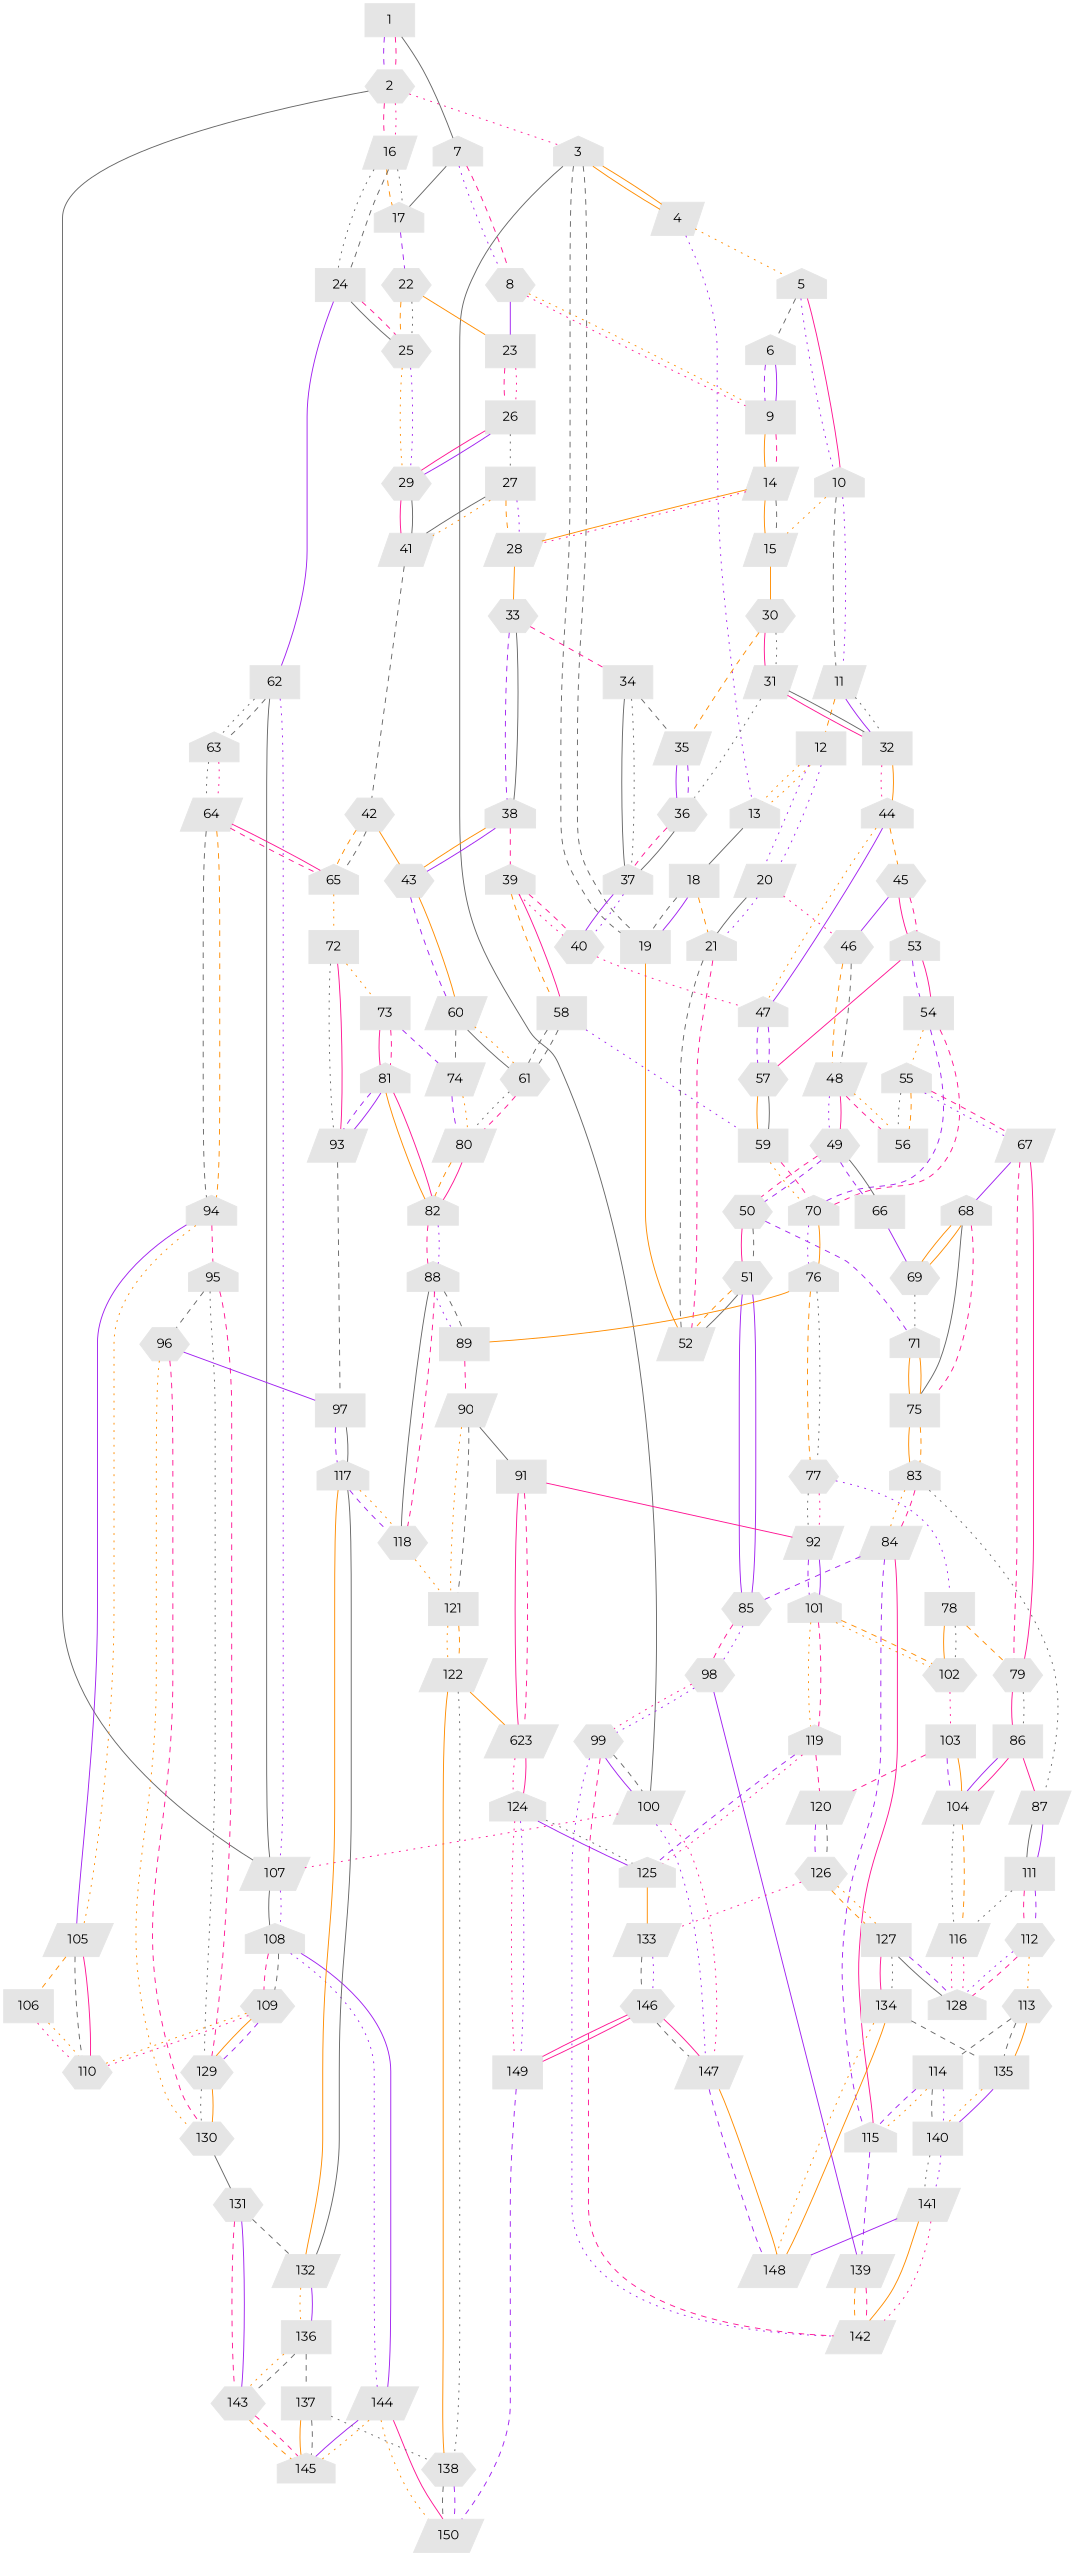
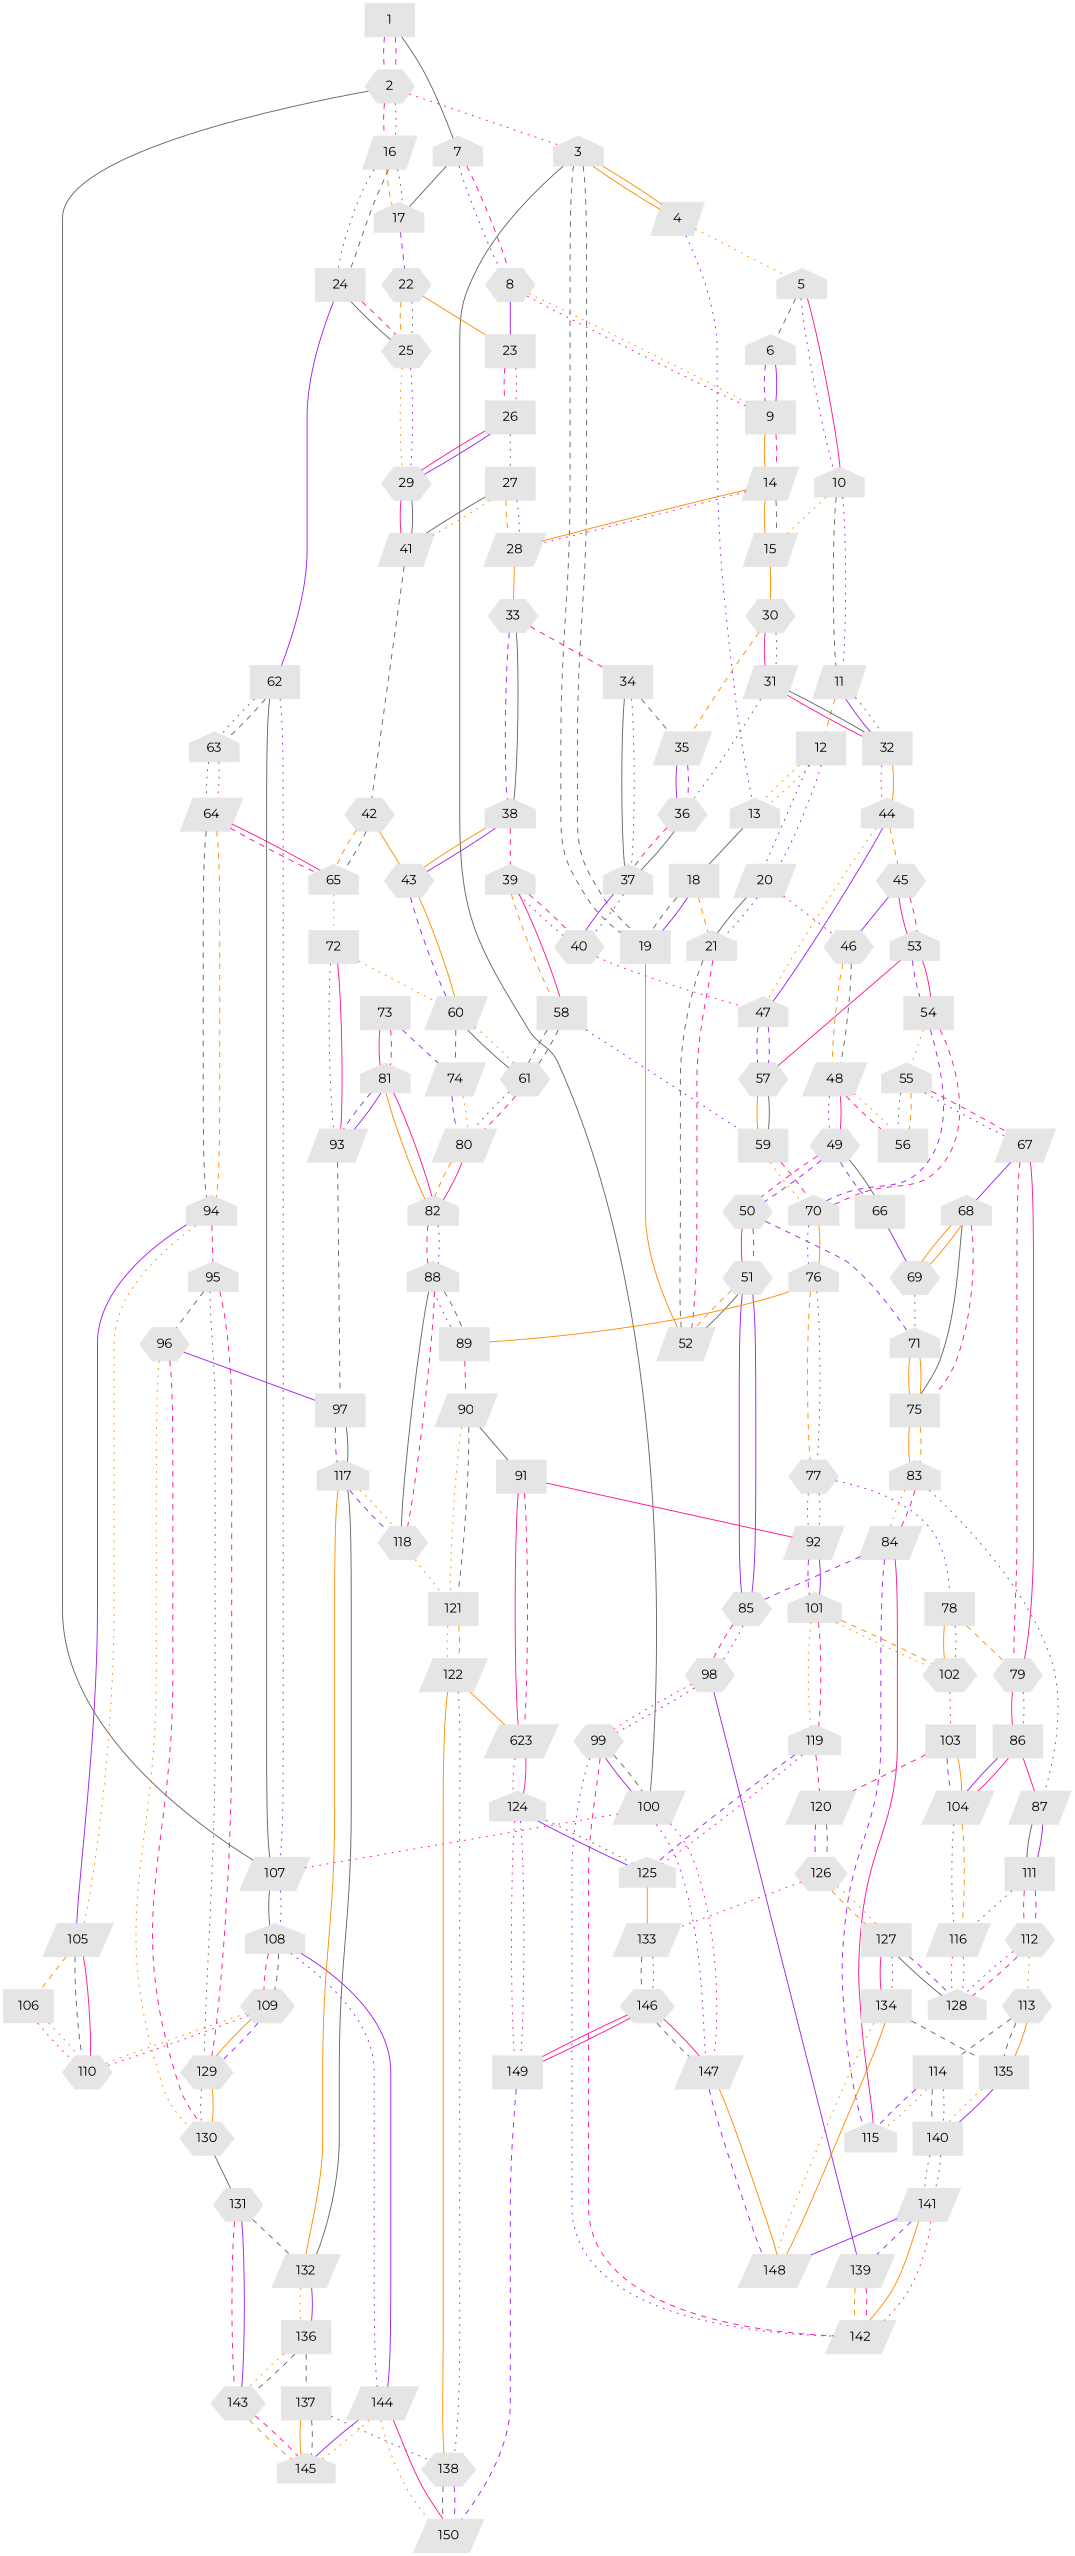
  graph {
    fontname=Montserrat
    node [color=gray90 fontname=Montserrat shape=parallelogram style=filled]
    edge [color=deeppink fontname=Montserrat style=dashed]
    1 [shape=box]
    2 [shape=hexagon]
    7 [shape=house]
    3 [shape=house]
    16
    107
    8 [shape=hexagon]
    17 [shape=house]
    4
    19 [shape=box]
    100
    24 [shape=box]
    108 [shape=house]
    5 [shape=house]
    13 [shape=house]
    52
    147
    6 [shape=house]
    10 [shape=house]
    18 [shape=box]
    9 [shape=box]
    11
    15
    14
    23 [shape=box]
    22 [shape=hexagon]
    26 [shape=box]
    28
    12 [shape=box]
    32 [shape=box]
    30 [shape=hexagon]
    20
    44 [shape=house]
    21 [shape=house]
    46 [shape=hexagon]
    33 [shape=hexagon]
    31
    35
    25 [shape=hexagon]
    62 [shape=box]
    48
    29 [shape=hexagon]
    27 [shape=box]
    63 [shape=house]
    41
    42 [shape=hexagon]
    34 [shape=box]
    38 [shape=house]
    36 [shape=hexagon]
    37 [shape=house]
    47 [shape=house]
    45 [shape=hexagon]
    39 [shape=house]
    43 [shape=hexagon]
    40 [shape=hexagon]
    58 [shape=box]
    60
    59 [shape=box]
    61 [shape=hexagon]
    57 [shape=hexagon]
    65 [shape=house]
    72 [shape=box]
    74
    53 [shape=house]
    54 [shape=box]
    49 [shape=hexagon]
    56 [shape=box]
    50 [shape=hexagon]
    66 [shape=box]
    51 [shape=hexagon]
    71 [shape=house]
    69 [shape=hexagon]
    85 [shape=hexagon]
    75 [shape=box]
    98 [shape=hexagon]
    55 [shape=house]
    70 [shape=house]
    67
    76 [shape=house]
    68 [shape=house]
    79 [shape=hexagon]
    80
    82 [shape=house]
    64
    94 [shape=house]
    95 [shape=house]
    105
    73 [shape=box]
    93
    86 [shape=box]
    83 [shape=house]
    77 [shape=hexagon]
    89 [shape=box]
    81 [shape=house]
    97 [shape=box]
    84
    87
    78 [shape=box]
    92
    90
    102 [shape=hexagon]
    101 [shape=house]
    103 [shape=box]
    104
    88 [shape=house]
    118 [shape=hexagon]
    115 [shape=house]
    111 [shape=box]
    139
    99 [shape=hexagon]
    116
    112 [shape=hexagon]
    121 [shape=box]
    91 [shape=box]
    n115 [label=623]
    122
    124 [shape=house]
    119 [shape=house]
    117 [shape=house]
    96 [shape=hexagon]
    129 [shape=hexagon]
    106 [shape=box]
    110 [shape=hexagon]
    130 [shape=hexagon]
    131 [shape=hexagon]
    132
    142
    148
    120
    125 [shape=house]
    126 [shape=hexagon]
    128 [shape=house]
    109 [shape=hexagon]
    144
    145 [shape=house]
    150
    113 [shape=hexagon]
    114 [shape=box]
    135 [shape=box]
    140 [shape=box]
    141
    136 [shape=box]
    133
    127 [shape=box]
    138 [shape=hexagon]
    149 [shape=box]
    146 [shape=hexagon]
    134 [shape=box]
    143 [shape=hexagon]
    137 [shape=box]
    1 -- 2 [color=purple]
    1 -- 2
    1 -- 7 [color=gray40 style=solid]
    2 -- 3 [style=dotted]
    2 -- 16
    2 -- 16 [style=dotted]
    2 -- 107 [color=gray40 style=solid]
    7 -- 8 [color=purple style=dotted]
    7 -- 8
    7 -- 17 [color=gray40 style=solid]
    3 -- 4 [color=darkorange style=solid]
    3 -- 4 [color=darkorange style=solid]
    3 -- 19 [color=gray40]
    3 -- 19 [color=gray40]
    3 -- 100 [color=gray40 style=solid]
    16 -- 17 [color=darkorange]
    16 -- 17 [color=gray40 style=dotted]
    16 -- 24 [color=gray40 style=dotted]
    16 -- 24 [color=gray40]
    107 -- 108 [color=gray40 style=solid]
    107 -- 108 [color=purple style=dotted]
    8 -- 9 [style=dotted]
    8 -- 9 [color=darkorange style=dotted]
    8 -- 23 [color=purple style=solid]
    17 -- 22 [color=purple]
    4 -- 5 [color=darkorange style=dotted]
    4 -- 13 [color=purple style=dotted]
    19 -- 52 [color=darkorange style=solid]
    100 -- 107 [style=dotted]
    100 -- 147 [color=purple style=dotted]
    100 -- 147 [style=dotted]
    24 -- 25 [color=gray40 style=solid]
    24 -- 25
    24 -- 62 [color=purple style=solid]
    108 -- 109
    108 -- 109 [color=gray40]
    108 -- 144 [color=purple style=dotted]
    108 -- 144 [color=purple style=solid]
    5 -- 6 [color=gray40]
    5 -- 10 [color=purple style=dotted]
    5 -- 10 [style=solid]
    13 -- 18 [color=gray40 style=solid]
    147 -- 148 [color=purple]
    147 -- 148 [color=darkorange style=solid]
    6 -- 9 [color=purple]
    6 -- 9 [color=purple style=solid]
    10 -- 11 [color=gray40]
    10 -- 11 [color=purple style=dotted]
    10 -- 15 [color=darkorange style=dotted]
    18 -- 19 [color=gray40]
    18 -- 19 [color=purple style=solid]
    18 -- 21 [color=darkorange]
    9 -- 14 [color=darkorange style=solid]
    9 -- 14
    11 -- 12 [color=darkorange]
    11 -- 32 [color=purple style=solid]
    11 -- 32 [color=gray40 style=dotted]
    15 -- 30 [color=darkorange style=solid]
    14 -- 15 [color=darkorange style=solid]
    14 -- 15 [color=gray40]
    14 -- 28 [color=darkorange style=solid]
    14 -- 28 [style=dotted]
    23 -- 26
    23 -- 26 [style=dotted]
    22 -- 23 [color=darkorange style=solid]
    22 -- 25 [color=darkorange]
    22 -- 25 [color=gray40 style=dotted]
    26 -- 29 [style=solid]
    26 -- 29 [color=purple style=solid]
    26 -- 27 [color=gray40 style=dotted]
    28 -- 33 [color=darkorange style=solid]
    12 -- 13 [color=darkorange style=dotted]
    12 -- 13 [color=darkorange style=dotted]
    12 -- 20 [color=purple style=dotted]
    12 -- 20 [color=purple style=dotted]
    32 -- 44 [style=dotted]
    32 -- 44 [color=darkorange style=solid]
    30 -- 31 [style=solid]
    30 -- 31 [color=gray40 style=dotted]
    30 -- 35 [color=darkorange]
    20 -- 21 [color=gray40 style=solid]
    20 -- 21 [color=purple style=dotted]
    20 -- 46 [style=dotted]
    44 -- 47 [color=darkorange style=dotted]
    44 -- 47 [color=purple style=solid]
    44 -- 45 [color=darkorange]
    21 -- 52 [color=gray40]
    21 -- 52
    46 -- 48 [color=darkorange]
    46 -- 48 [color=gray40]
    33 -- 34
    33 -- 38 [color=purple]
    33 -- 38 [color=gray40 style=solid]
    31 -- 32 [style=solid]
    31 -- 32 [color=gray40 style=solid]
    31 -- 36 [color=gray40 style=dotted]
    35 -- 36 [color=purple style=solid]
    35 -- 36 [color=purple]
    25 -- 29 [color=darkorange style=dotted]
    25 -- 29 [color=purple style=dotted]
    62 -- 107 [color=gray40 style=solid]
    62 -- 107 [color=purple style=dotted]
    62 -- 63 [color=gray40 style=dotted]
    62 -- 63 [color=gray40]
    48 -- 49 [color=purple style=dotted]
    48 -- 49 [style=solid]
    48 -- 56
    48 -- 56 [color=darkorange style=dotted]
    29 -- 41 [style=solid]
    29 -- 41 [color=gray40 style=solid]
    27 -- 28 [color=darkorange]
    27 -- 28 [color=purple style=dotted]
    27 -- 41 [color=gray40 style=solid]
    27 -- 41 [color=darkorange style=dotted]
    63 -- 64 [color=gray40 style=dotted]
    63 -- 64 [style=dotted]
    41 -- 42 [color=gray40]
    42 -- 43 [color=darkorange style=solid]
    42 -- 65 [color=darkorange]
    42 -- 65 [color=gray40]
    34 -- 35 [color=gray40]
    34 -- 37 [color=gray40 style=solid]
    34 -- 37 [color=gray40 style=dotted]
    38 -- 39
    38 -- 43 [color=darkorange style=solid]
    38 -- 43 [color=purple style=solid]
    36 -- 37
    36 -- 37 [color=gray40 style=solid]
    37 -- 40 [color=purple style=solid]
    37 -- 40 [color=purple style=dotted]
    47 -- 57 [color=purple]
    47 -- 57 [color=purple]
    45 -- 46 [color=purple style=solid]
    45 -- 53 [style=solid]
    45 -- 53
    39 -- 40 [style=dotted]
    39 -- 40
    39 -- 58 [color=darkorange]
    39 -- 58 [style=solid]
    43 -- 60 [color=purple]
    43 -- 60 [color=darkorange style=solid]
    40 -- 47 [style=dotted]
    58 -- 59 [color=purple style=dotted]
    58 -- 61 [color=gray40]
    58 -- 61 [color=gray40]
    60 -- 61 [color=gray40 style=solid]
    60 -- 61 [color=darkorange style=dotted]
    60 -- 74 [color=gray40]
    59 -- 70 [color=darkorange style=dotted]
    59 -- 70
    61 -- 80 [color=gray40 style=dotted]
    61 -- 80
    57 -- 59 [color=darkorange style=solid]
    57 -- 59 [color=gray40 style=solid]
    65 -- 72 [color=darkorange style=dotted]
-   72 -- 73 [color=darkorange style=dotted]
+   72 -- 60 [color=darkorange style=dotted]
    72 -- 93 [color=gray40 style=dotted]
    72 -- 93 [style=solid]
    74 -- 80 [color=purple]
    74 -- 80 [color=darkorange style=dotted]
    53 -- 57 [style=solid]
    53 -- 54 [color=purple]
    53 -- 54 [style=solid]
    54 -- 55 [color=darkorange style=dotted]
    54 -- 70 [color=purple]
    54 -- 70
    49 -- 50
    49 -- 50 [color=purple]
    49 -- 66 [color=purple]
    49 -- 66 [color=gray40 style=solid]
    50 -- 51 [style=solid]
    50 -- 51 [color=gray40]
    50 -- 71 [color=purple]
    66 -- 69 [color=purple style=solid]
    51 -- 52 [color=darkorange]
    51 -- 52 [color=gray40 style=solid]
    51 -- 85 [color=purple style=solid]
    51 -- 85 [color=purple style=solid]
    71 -- 75 [color=darkorange style=solid]
    71 -- 75 [color=darkorange style=solid]
    69 -- 71 [color=gray40 style=dotted]
    85 -- 98
    85 -- 98 [color=purple style=dotted]
    75 -- 83 [color=darkorange style=solid]
    75 -- 83 [color=darkorange]
    98 -- 139 [color=purple style=solid]
    98 -- 99 [style=dotted]
    98 -- 99 [color=purple style=dotted]
    55 -- 56 [color=gray40 style=dotted]
    55 -- 56 [color=darkorange]
    55 -- 67 [color=purple style=dotted]
    55 -- 67
    70 -- 76 [color=purple style=dotted]
    70 -- 76 [color=darkorange style=solid]
    67 -- 68 [color=purple style=solid]
    67 -- 79
    67 -- 79 [style=solid]
    76 -- 77 [color=darkorange]
    76 -- 77 [color=gray40 style=dotted]
    76 -- 89 [color=darkorange style=solid]
    68 -- 69 [color=darkorange style=solid]
    68 -- 69 [color=darkorange style=solid]
    68 -- 75 [color=gray40 style=solid]
    68 -- 75
    79 -- 86 [style=solid]
    79 -- 86 [color=gray40 style=dotted]
    80 -- 82 [color=darkorange]
    80 -- 82 [style=solid]
    82 -- 88
    82 -- 88 [color=purple style=dotted]
    64 -- 65
    64 -- 65 [style=solid]
    64 -- 94 [color=gray40]
    64 -- 94 [color=darkorange]
    94 -- 95
    94 -- 105 [color=purple style=solid]
    94 -- 105 [color=darkorange style=dotted]
    95 -- 96 [color=gray40]
    95 -- 129 [color=gray40 style=dotted]
    95 -- 129
    105 -- 106 [color=darkorange]
    105 -- 110 [color=gray40]
    105 -- 110 [style=solid]
    73 -- 74 [color=purple]
    73 -- 81 [style=solid]
    73 -- 81
    93 -- 97 [color=gray40]
    86 -- 87 [style=solid]
    86 -- 104 [color=purple style=solid]
    86 -- 104 [style=solid]
    83 -- 84 [color=darkorange style=dotted]
    83 -- 84
    83 -- 87 [color=gray40 style=dotted]
    77 -- 78 [color=purple style=dotted]
    77 -- 92 [color=gray40 style=dotted]
    77 -- 92 [style=dotted]
    89 -- 90
    81 -- 82 [color=darkorange style=solid]
    81 -- 82 [style=solid]
    81 -- 93 [color=purple]
    81 -- 93 [color=purple style=solid]
    97 -- 117 [color=purple]
    97 -- 117 [color=gray40 style=solid]
    84 -- 85 [color=purple]
    84 -- 115 [color=purple]
    84 -- 115 [style=solid]
    87 -- 111 [color=gray40 style=solid]
    87 -- 111 [color=purple style=solid]
    78 -- 79 [color=darkorange]
    78 -- 102 [color=darkorange style=solid]
    78 -- 102 [color=gray40 style=dotted]
    92 -- 101 [color=purple]
    92 -- 101 [color=purple style=solid]
    90 -- 121 [color=darkorange style=dotted]
    90 -- 121 [color=gray40]
    90 -- 91 [color=gray40 style=solid]
    102 -- 103 [style=dotted]
    101 -- 102 [color=darkorange style=dotted]
    101 -- 102 [color=darkorange]
    101 -- 119 [color=darkorange style=dotted]
    101 -- 119
    103 -- 104 [color=purple]
    103 -- 104 [color=darkorange style=solid]
    103 -- 120
    104 -- 116 [color=gray40 style=dotted]
    104 -- 116 [color=darkorange]
    88 -- 89 [color=purple style=dotted]
    88 -- 89 [color=gray40]
    88 -- 118 [color=gray40 style=solid]
    88 -- 118
    118 -- 121 [color=darkorange style=dotted]
-   115 -- 139 [color=purple]
+   141 -- 139 [color=purple]
    111 -- 116 [color=gray40 style=dotted]
    111 -- 112
    111 -- 112 [color=purple]
    139 -- 142 [color=darkorange]
    139 -- 142
    99 -- 100 [color=purple style=solid]
    99 -- 100 [color=gray40]
    99 -- 142 [color=purple style=dotted]
    99 -- 142
    116 -- 128 [style=dotted]
    116 -- 128 [style=dotted]
    112 -- 128 [color=purple style=dotted]
    112 -- 128
    112 -- 113 [color=darkorange style=dotted]
    121 -- 122 [color=darkorange style=dotted]
    121 -- 122 [color=darkorange]
    91 -- 92 [style=solid]
    91 -- n115 [style=solid]
    91 -- n115
    n115 -- 124 [style=dotted]
    n115 -- 124 [style=solid]
    122 -- n115 [color=darkorange style=solid]
    122 -- 138 [color=darkorange style=solid]
    122 -- 138 [color=gray40 style=dotted]
    124 -- 125 [color=purple style=solid]
    124 -- 125 [color=gray40 style=dotted]
    124 -- 149 [style=dotted]
    124 -- 149 [color=purple style=dotted]
    119 -- 120
    119 -- 125 [color=purple]
    119 -- 125 [style=dotted]
    117 -- 118 [color=purple]
    117 -- 118 [color=darkorange style=dotted]
    117 -- 132 [color=darkorange style=solid]
    117 -- 132 [color=gray40 style=solid]
    96 -- 97 [color=purple style=solid]
    96 -- 130 [color=darkorange style=dotted]
    96 -- 130
    129 -- 130 [color=gray40 style=dotted]
    129 -- 130 [color=darkorange style=solid]
    106 -- 110 [style=dotted]
    106 -- 110 [color=darkorange style=dotted]
    130 -- 131 [color=gray40 style=solid]
    131 -- 132 [color=gray40]
    131 -- 143
    131 -- 143 [color=purple style=solid]
    132 -- 136 [color=darkorange style=dotted]
    132 -- 136 [color=purple style=solid]
    120 -- 126 [color=purple]
    120 -- 126 [color=gray40]
    125 -- 133 [color=darkorange style=solid]
    126 -- 133 [style=dotted]
    126 -- 127 [color=darkorange]
    126 -- 127 [color=darkorange style=dotted]
    109 -- 129 [color=darkorange style=solid]
    109 -- 129 [color=purple]
    109 -- 110 [color=darkorange style=dotted]
    109 -- 110 [style=dotted]
    144 -- 145 [color=purple style=solid]
    144 -- 145 [color=darkorange style=dotted]
    144 -- 150 [color=darkorange style=dotted]
    144 -- 150 [style=solid]
    113 -- 114 [color=gray40]
    113 -- 135 [color=gray40]
    113 -- 135 [color=darkorange style=solid]
    114 -- 115 [color=purple]
    114 -- 115 [color=darkorange style=dotted]
    114 -- 140 [color=gray40]
    114 -- 140 [color=purple style=dotted]
    135 -- 140 [color=darkorange style=dotted]
    135 -- 140 [color=purple style=solid]
    140 -- 141 [color=gray40 style=dotted]
    140 -- 141 [color=purple style=dotted]
    141 -- 142 [color=darkorange style=solid]
    141 -- 142 [style=dotted]
    141 -- 148 [color=purple style=solid]
    136 -- 143 [color=darkorange style=dotted]
    136 -- 143 [color=gray40]
    136 -- 137 [color=gray40]
    133 -- 146 [color=gray40]
    133 -- 146 [color=purple style=dotted]
    127 -- 128 [color=gray40 style=solid]
    127 -- 128 [color=purple]
    127 -- 134 [style=solid]
    127 -- 134 [color=gray40 style=dotted]
    138 -- 150 [color=gray40]
    138 -- 150 [color=purple]
    149 -- 150 [color=purple]
    146 -- 147 [color=gray40]
    146 -- 147 [style=solid]
    146 -- 149 [style=solid]
    146 -- 149 [style=solid]
    134 -- 148 [color=darkorange style=dotted]
    134 -- 148 [color=darkorange style=solid]
    134 -- 135 [color=gray40]
    143 -- 145 [color=darkorange]
    143 -- 145
    137 -- 145 [color=darkorange style=solid]
    137 -- 145 [color=gray40]
    137 -- 138 [color=gray40 style=dotted]
  }
